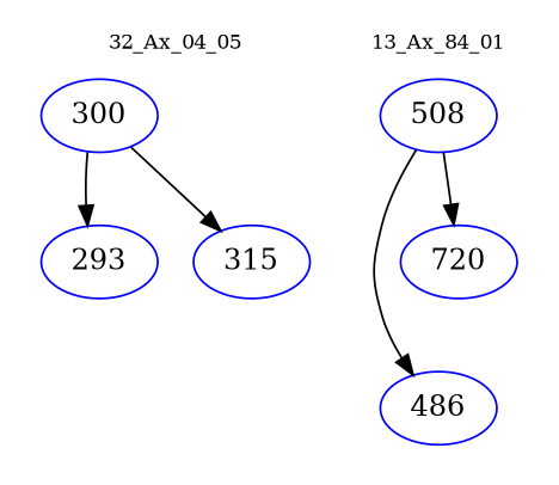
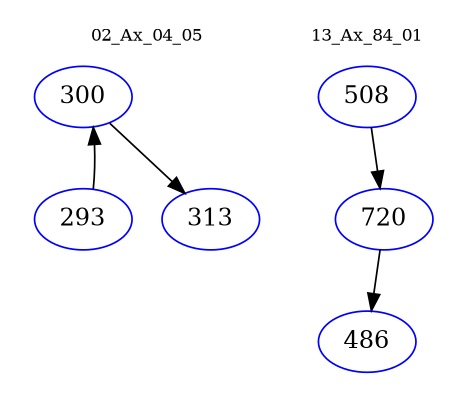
  digraph {
    node [color=blue]
    edge [color=black]
    n1 [label=300]
    n2 [label=293]
-   n3 [label=315]
+   n3 [label=313]
    n4 [label=508]
    n5 [label=486]
    n6 [label=720]
    subgraph cluster_1 {
      color=white
      fontsize=10
-     label="32_Ax_04_05"
+     label="02_Ax_04_05"
      n1
      n2
      n3
    }
    subgraph cluster_2 {
      color=white
      fontsize=10
      label="13_Ax_84_01"
      n4
      n5
      n6
    }
-   n1 -> n2
+   n2 -> n1
    n1 -> n3
-   n4 -> n5
+   n6 -> n5
    n4 -> n6
  }
